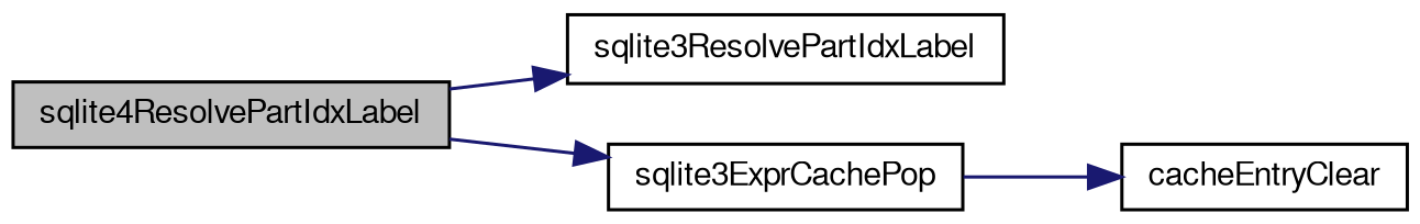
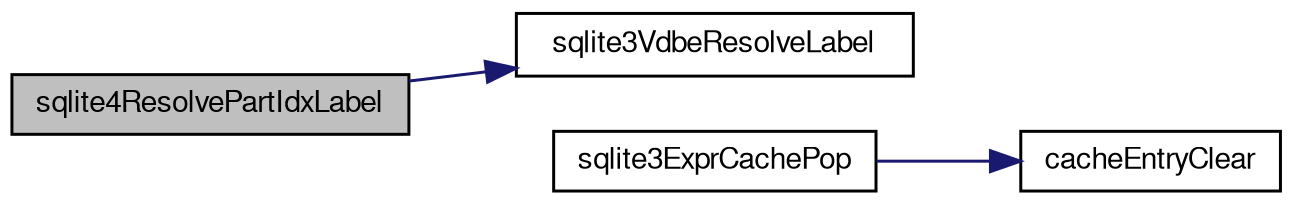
  digraph {
    rankdir=LR
    node [color=black fillcolor=white fontname=FreeSans fontsize=10 shape=record style=filled]
    edge [color=midnightblue fontname=FreeSans fontsize=10 labelfontname=FreeSans labelfontsize=10 style=solid]
    n1 [fillcolor=grey75 fontcolor=black height=0.2 label=sqlite4ResolvePartIdxLabel width=0.4]
-   n2 [height=0.2 label=sqlite3ResolvePartIdxLabel width=0.4]
+   n2 [height=0.2 label=sqlite3VdbeResolveLabel width=0.4]
    n3 [height=0.2 label=sqlite3ExprCachePop width=0.4]
    n4 [height=0.2 label=cacheEntryClear width=0.4]
    n1 -> n2
-   n1 -> n3
    n3 -> n4
  }
